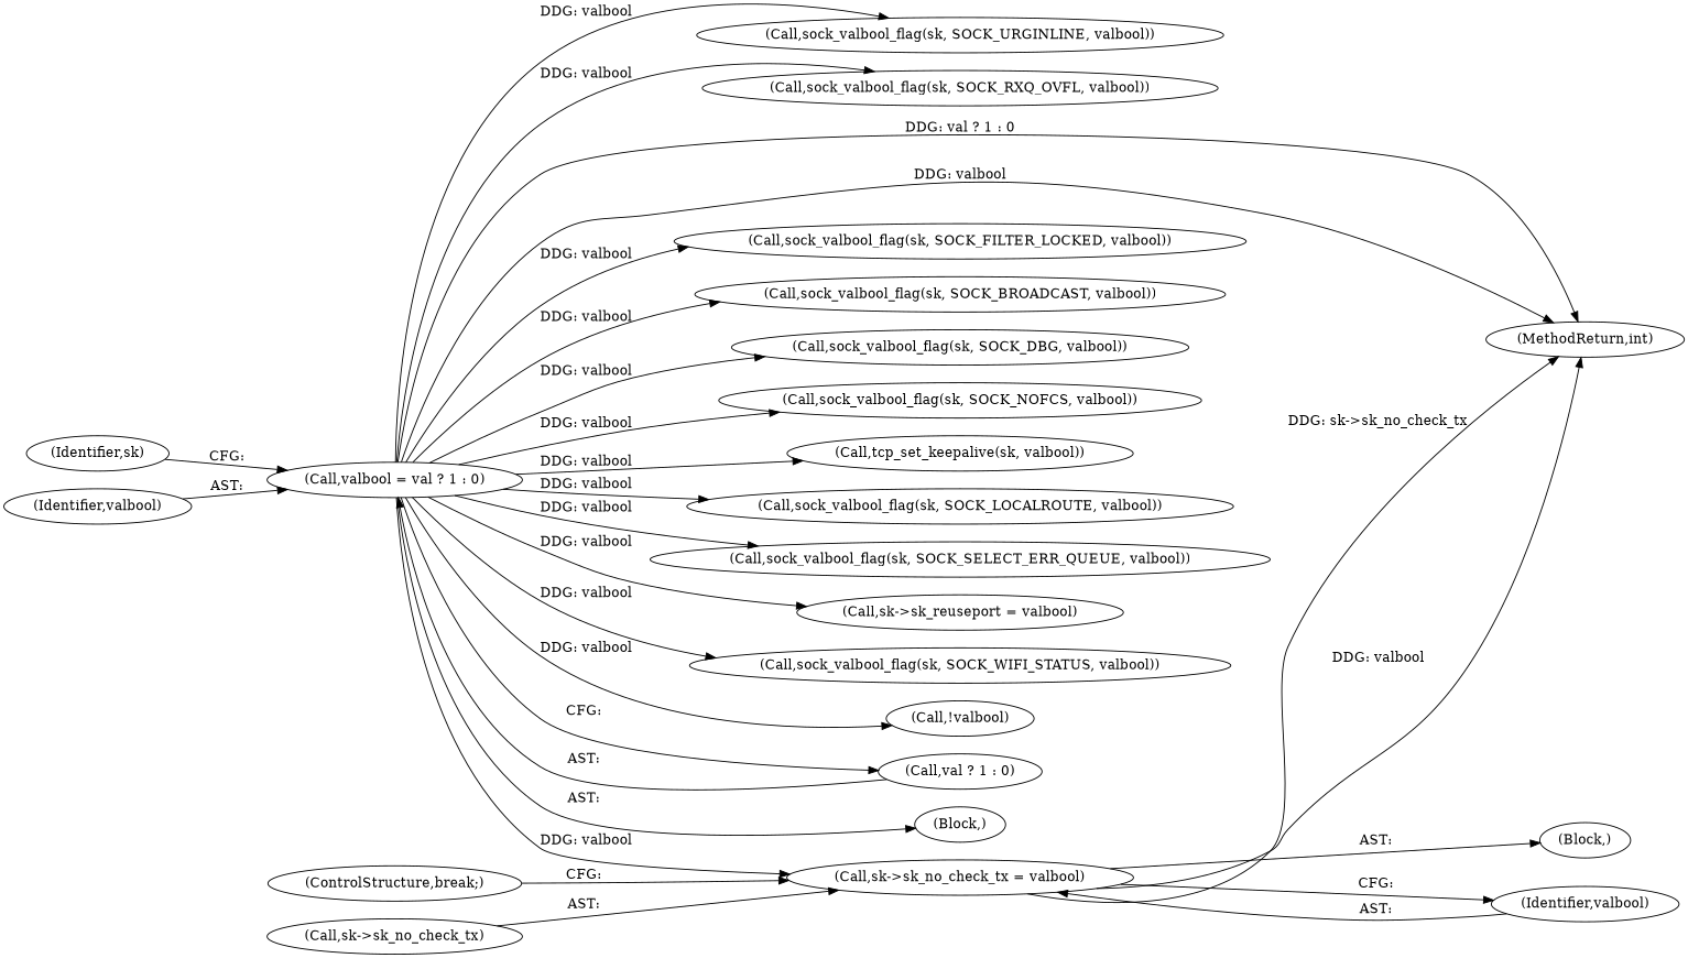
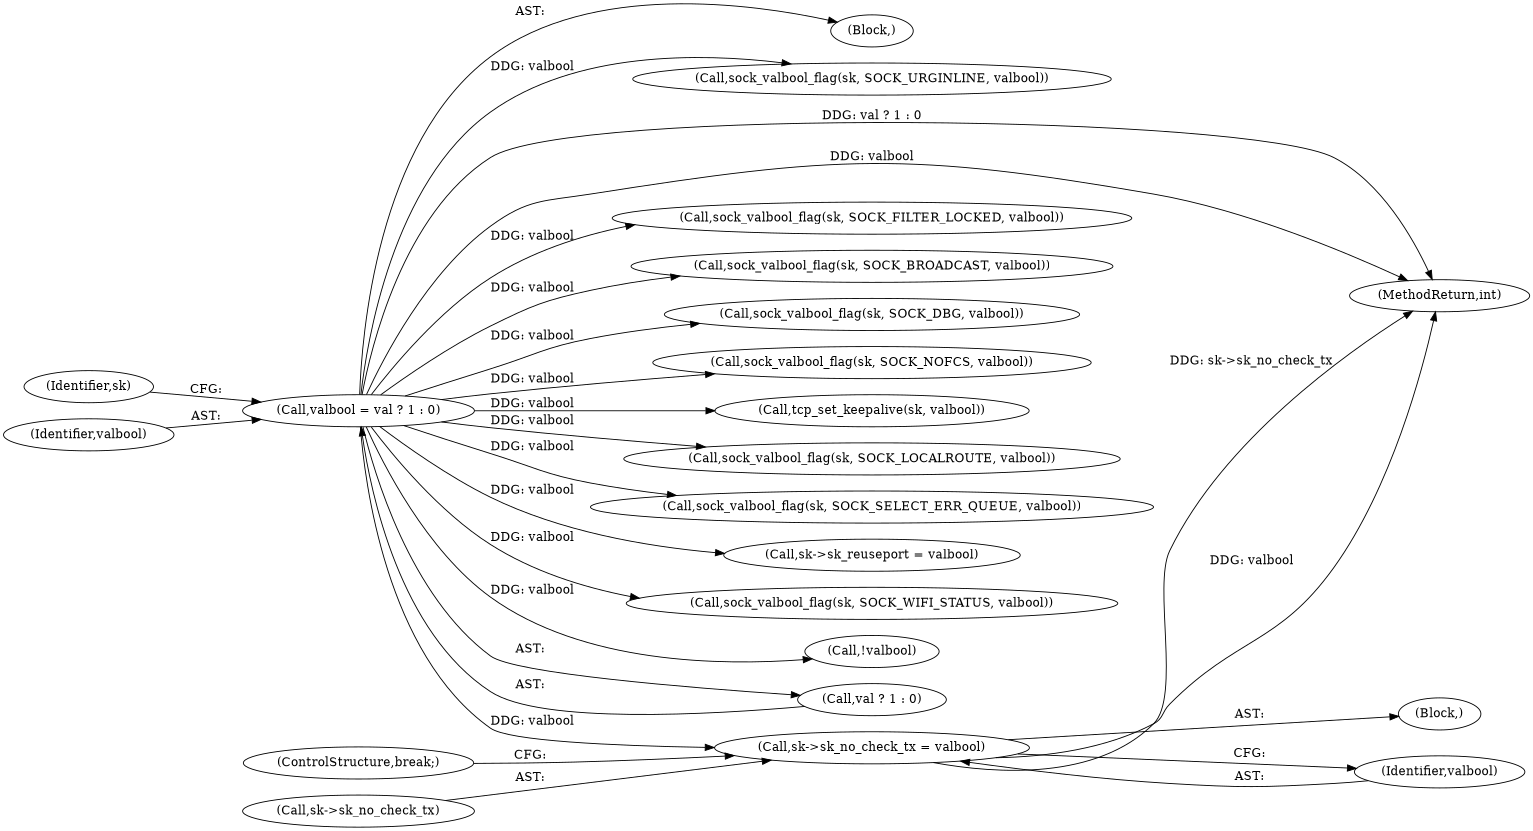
  digraph {
    rankdir=LR
    n1 [label="(Call,sk->sk_no_check_tx = valbool)"]
    n2 [label="(Block,)"]
    n3 [label="(MethodReturn,int)"]
    n4 [label="(Identifier,valbool)"]
    n5 [label="(Call,valbool = val ? 1 : 0)"]
    n6 [label="(Call,sock_valbool_flag(sk, SOCK_FILTER_LOCKED, valbool))"]
    n7 [label="(Call,sock_valbool_flag(sk, SOCK_BROADCAST, valbool))"]
    n8 [label="(Call,sock_valbool_flag(sk, SOCK_DBG, valbool))"]
    n9 [label="(Call,sock_valbool_flag(sk, SOCK_NOFCS, valbool))"]
    n10 [label="(Call,tcp_set_keepalive(sk, valbool))"]
    n11 [label="(Call,sock_valbool_flag(sk, SOCK_LOCALROUTE, valbool))"]
    n12 [label="(Call,sock_valbool_flag(sk, SOCK_SELECT_ERR_QUEUE, valbool))"]
    n13 [label="(Call,sk->sk_reuseport = valbool)"]
    n14 [label="(Call,sock_valbool_flag(sk, SOCK_WIFI_STATUS, valbool))"]
    n15 [label="(Call,!valbool)"]
    n16 [label="(Call,val ? 1 : 0)"]
    n17 [label="(Block,)"]
    n18 [label="(Call,sock_valbool_flag(sk, SOCK_URGINLINE, valbool))"]
-   n19 [label="(Call,sock_valbool_flag(sk, SOCK_RXQ_OVFL, valbool))"]
    n20 [label="(Identifier,sk)"]
    n21 [label="(ControlStructure,break;)"]
    n22 [label="(Call,sk->sk_no_check_tx)"]
    n23 [label="(Identifier,valbool)"]
    n1 -> n2 [label="AST: "]
    n1 -> n3 [label="DDG: sk->sk_no_check_tx"]
    n1 -> n3 [label="DDG: valbool"]
    n1 -> n4 [label="CFG: "]
    n4 -> n1 [label="AST: "]
    n5 -> n1 [label="DDG: valbool"]
    n5 -> n3 [label="DDG: val ? 1 : 0"]
    n5 -> n3 [label="DDG: valbool"]
    n5 -> n6 [label="DDG: valbool"]
    n5 -> n7 [label="DDG: valbool"]
    n5 -> n8 [label="DDG: valbool"]
    n5 -> n9 [label="DDG: valbool"]
    n5 -> n10 [label="DDG: valbool"]
    n5 -> n11 [label="DDG: valbool"]
    n5 -> n12 [label="DDG: valbool"]
    n5 -> n13 [label="DDG: valbool"]
    n5 -> n14 [label="DDG: valbool"]
    n5 -> n15 [label="DDG: valbool"]
-   n5 -> n16 [label="CFG: "]
+   n5 -> n16 [label="AST: "]
    n5 -> n17 [label="AST: "]
    n5 -> n18 [label="DDG: valbool"]
-   n5 -> n19 [label="DDG: valbool"]
    n16 -> n5 [label="AST: "]
    n20 -> n5 [label="CFG: "]
    n21 -> n1 [label="CFG: "]
    n22 -> n1 [label="AST: "]
    n23 -> n5 [label="AST: "]
  }
